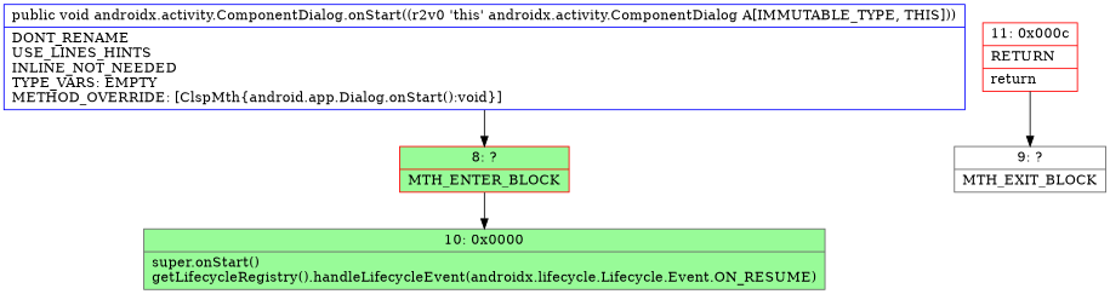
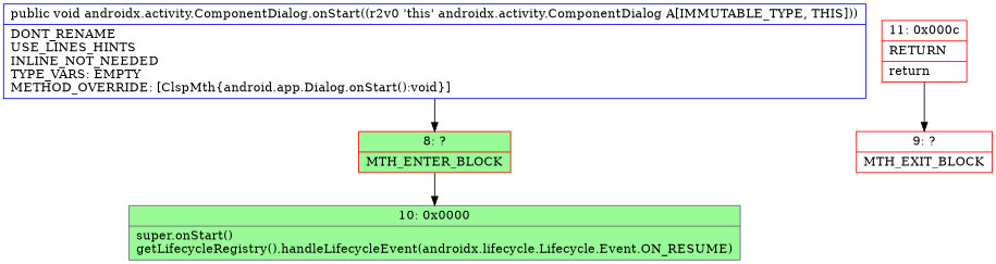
  digraph {
    node [color=red fillcolor=white shape=record style=filled]
    n1 [fillcolor=palegreen label="{8\:\ ?|MTH_ENTER_BLOCK\l}"]
    n2 [color=gray40 fillcolor=palegreen label="{10\:\ 0x0000|super.onStart()\lgetLifecycleRegistry().handleLifecycleEvent(androidx.lifecycle.Lifecycle.Event.ON_RESUME)\l}"]
    n3 [label="{11\:\ 0x000c|RETURN\l|return\l}"]
-   n4 [color=gray40 label="{9\:\ ?|MTH_EXIT_BLOCK\l}"]
+   n4 [label="{9\:\ ?|MTH_EXIT_BLOCK\l}"]
    n5 [color=blue label="{public void androidx.activity.ComponentDialog.onStart((r2v0 'this' androidx.activity.ComponentDialog A[IMMUTABLE_TYPE, THIS]))  | DONT_RENAME\lUSE_LINES_HINTS\lINLINE_NOT_NEEDED\lTYPE_VARS: EMPTY\lMETHOD_OVERRIDE: [ClspMth\{android.app.Dialog.onStart():void\}]\l}"]
    n1 -> n2
    n3 -> n4
    n5 -> n1
  }
